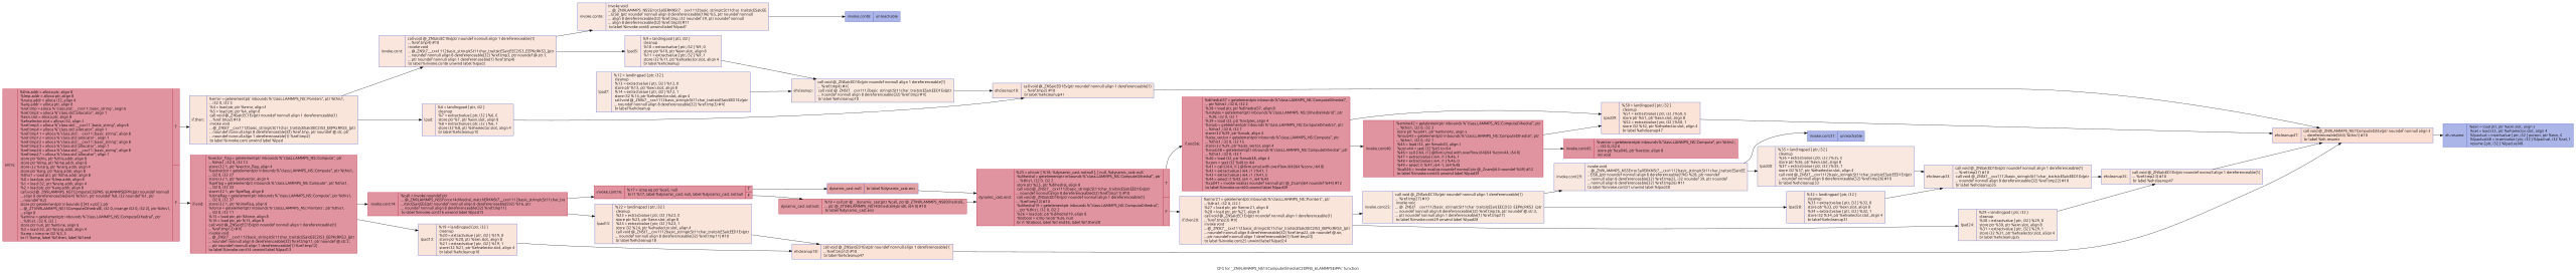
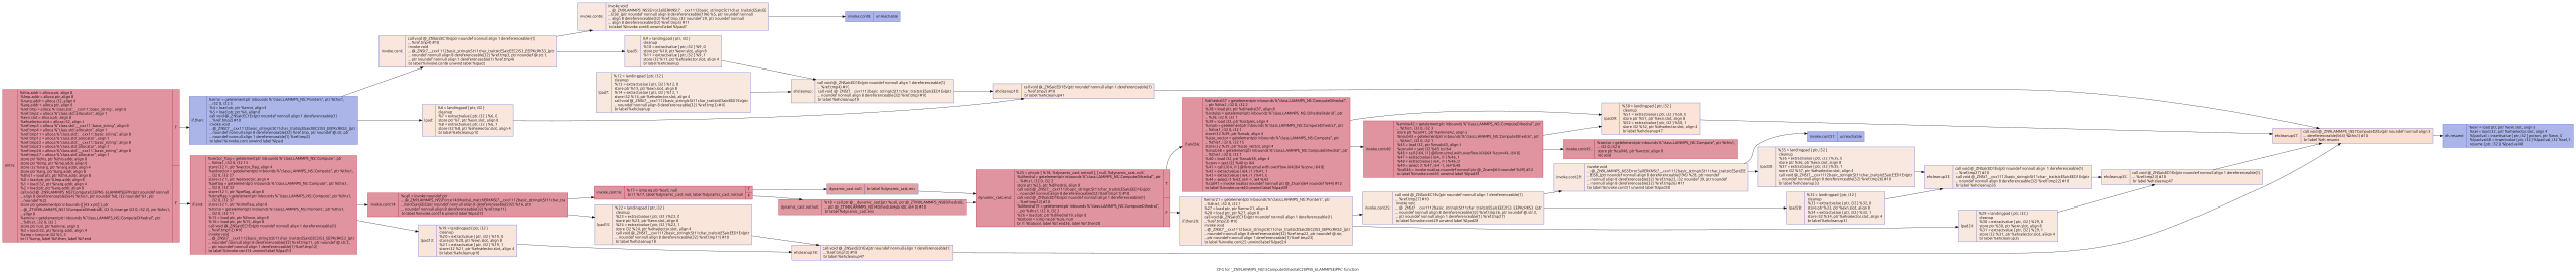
  digraph {
    fontname=Ubuntu
    label="CFG for '_ZN9LAMMPS_NS15ComputeDihedralC2EPNS_6LAMMPSEiPPc' function"
    rankdir=LR
    node [color="#3d50c3ff" fillcolor="#b70d2870" fontname=Ubuntu shape=record style=filled]
    edge [fontname=Ubuntu]
    n1 [color="#b70d28ff" label="{entry:\l|  %this.addr = alloca ptr, align 8\l  %lmp.addr = alloca ptr, align 8\l  %narg.addr = alloca i32, align 4\l  %arg.addr = alloca ptr, align 8\l  %ref.tmp = alloca %\"class.std::__cxx11::basic_string\", align 8\l  %ref.tmp2 = alloca %\"class.std::allocator\", align 1\l  %exn.slot = alloca ptr, align 8\l  %ehselector.slot = alloca i32, align 4\l  %ref.tmp3 = alloca %\"class.std::__cxx11::basic_string\", align 8\l  %ref.tmp4 = alloca %\"class.std::allocator\", align 1\l  %ref.tmp11 = alloca %\"class.std::__cxx11::basic_string\", align 8\l  %ref.tmp12 = alloca %\"class.std::allocator\", align 1\l  %ref.tmp22 = alloca %\"class.std::__cxx11::basic_string\", align 8\l  %ref.tmp23 = alloca %\"class.std::allocator\", align 1\l  %ref.tmp26 = alloca %\"class.std::__cxx11::basic_string\", align 8\l  %ref.tmp27 = alloca %\"class.std::allocator\", align 1\l  store ptr %this, ptr %this.addr, align 8\l  store ptr %lmp, ptr %lmp.addr, align 8\l  store i32 %narg, ptr %narg.addr, align 4\l  store ptr %arg, ptr %arg.addr, align 8\l  %this1 = load ptr, ptr %this.addr, align 8\l  %0 = load ptr, ptr %lmp.addr, align 8\l  %1 = load i32, ptr %narg.addr, align 4\l  %2 = load ptr, ptr %arg.addr, align 8\l  call void @_ZN9LAMMPS_NS7ComputeC2EPNS_6LAMMPSEiPPc(ptr noundef nonnull\l... align 8 dereferenceable(564) %this1, ptr noundef %0, i32 noundef %1, ptr\l... noundef %2)\l  store ptr getelementptr inbounds (\{ [43 x ptr] \}, ptr\l... @_ZTVN9LAMMPS_NS15ComputeDihedralE, i32 0, inrange i32 0, i32 2), ptr %this1,\l... align 8\l  %emine = getelementptr inbounds %\"class.LAMMPS_NS::ComputeDihedral\", ptr\l... %this1, i32 0, i32 3\l  store ptr null, ptr %emine, align 8\l  %3 = load i32, ptr %narg.addr, align 4\l  %cmp = icmp ne i32 %3, 3\l  br i1 %cmp, label %if.then, label %if.end\l|{<s0>T|<s1>F}}"]
-   n2 [fillcolor="#f4c5ad70" label="{if.then:\l|  %error = getelementptr inbounds %\"class.LAMMPS_NS::Pointers\", ptr %this1,\l... i32 0, i32 3\l  %4 = load ptr, ptr %error, align 8\l  %5 = load ptr, ptr %4, align 8\l  call void @_ZNSaIcEC1Ev(ptr noundef nonnull align 1 dereferenceable(1)\l... %ref.tmp2) #10\l  invoke void\l... @_ZNSt7__cxx1112basic_stringIcSt11char_traitsIcESaIcEEC2IS3_EEPKcRKS3_(ptr\l... noundef nonnull align 8 dereferenceable(32) %ref.tmp, ptr noundef @.str, ptr\l... noundef nonnull align 1 dereferenceable(1) %ref.tmp2)\l          to label %invoke.cont unwind label %lpad\l}"]
+   n2 [fillcolor="#4358cb70" label="{if.then:\l|  %error = getelementptr inbounds %\"class.LAMMPS_NS::Pointers\", ptr %this1,\l... i32 0, i32 3\l  %4 = load ptr, ptr %error, align 8\l  %5 = load ptr, ptr %4, align 8\l  call void @_ZNSaIcEC1Ev(ptr noundef nonnull align 1 dereferenceable(1)\l... %ref.tmp2) #10\l  invoke void\l... @_ZNSt7__cxx1112basic_stringIcSt11char_traitsIcESaIcEEC2IS3_EEPKcRKS3_(ptr\l... noundef nonnull align 8 dereferenceable(32) %ref.tmp, ptr noundef @.str, ptr\l... noundef nonnull align 1 dereferenceable(1) %ref.tmp2)\l          to label %invoke.cont unwind label %lpad\l}"]
    n3 [color="#b70d28ff" label="{if.end:\l|  %vector_flag = getelementptr inbounds %\"class.LAMMPS_NS::Compute\", ptr\l... %this1, i32 0, i32 13\l  store i32 1, ptr %vector_flag, align 4\l  %extvector = getelementptr inbounds %\"class.LAMMPS_NS::Compute\", ptr %this1,\l... i32 0, i32 27\l  store i32 1, ptr %extvector, align 4\l  %peflag = getelementptr inbounds %\"class.LAMMPS_NS::Compute\", ptr %this1,\l... i32 0, i32 33\l  store i32 1, ptr %peflag, align 8\l  %timeflag = getelementptr inbounds %\"class.LAMMPS_NS::Compute\", ptr %this1,\l... i32 0, i32 37\l  store i32 1, ptr %timeflag, align 8\l  %force = getelementptr inbounds %\"class.LAMMPS_NS::Pointers\", ptr %this1,\l... i32 0, i32 11\l  %15 = load ptr, ptr %force, align 8\l  %16 = load ptr, ptr %15, align 8\l  call void @_ZNSaIcEC1Ev(ptr noundef nonnull align 1 dereferenceable(1)\l... %ref.tmp12) #10\l  invoke void\l... @_ZNSt7__cxx1112basic_stringIcSt11char_traitsIcESaIcEEC2IS3_EEPKcRKS3_(ptr\l... noundef nonnull align 8 dereferenceable(32) %ref.tmp11, ptr noundef @.str.2,\l... ptr noundef nonnull align 1 dereferenceable(1) %ref.tmp12)\l          to label %invoke.cont14 unwind label %lpad13\l}"]
    n4 [fillcolor="#f3c7b170" label="{invoke.cont:\l|  call void @_ZNSaIcEC1Ev(ptr noundef nonnull align 1 dereferenceable(1)\l... %ref.tmp4) #10\l  invoke void\l... @_ZNSt7__cxx1112basic_stringIcSt11char_traitsIcESaIcEEC2IS3_EEPKcRKS3_(ptr\l... noundef nonnull align 8 dereferenceable(32) %ref.tmp3, ptr noundef @.str.1,\l... ptr noundef nonnull align 1 dereferenceable(1) %ref.tmp4)\l          to label %invoke.cont6 unwind label %lpad5\l}"]
    n5 [fillcolor="#f3c7b170" label="{lpad:\l|  %6 = landingpad \{ ptr, i32 \}\l          cleanup\l  %7 = extractvalue \{ ptr, i32 \} %6, 0\l  store ptr %7, ptr %exn.slot, align 8\l  %8 = extractvalue \{ ptr, i32 \} %6, 1\l  store i32 %8, ptr %ehselector.slot, align 4\l  br label %ehcleanup10\l}"]
    n6 [color="#b70d28ff" label="{invoke.cont14:\l|  %call = invoke noundef ptr\l... @_ZN9LAMMPS_NS5Force14dihedral_matchERKNSt7__cxx1112basic_stringIcSt11char_tra\l...itsIcESaIcEEE(ptr noundef nonnull align 8 dereferenceable(592) %16, ptr\l... noundef nonnull align 8 dereferenceable(32) %ref.tmp11)\l          to label %invoke.cont16 unwind label %lpad15\l}"]
    n7 [fillcolor="#f4c5ad70" label="{lpad13:\l|  %19 = landingpad \{ ptr, i32 \}\l          cleanup\l  %20 = extractvalue \{ ptr, i32 \} %19, 0\l  store ptr %20, ptr %exn.slot, align 8\l  %21 = extractvalue \{ ptr, i32 \} %19, 1\l  store i32 %21, ptr %ehselector.slot, align 4\l  br label %ehcleanup18\l}"]
    n8 [fillcolor="#f1ccb870" label="{invoke.cont6:\l|  invoke void\l... @_ZN9LAMMPS_NS5Error3allERKNSt7__cxx1112basic_stringIcSt11char_traitsIcESaIcEE\l...EiS8_(ptr noundef nonnull align 8 dereferenceable(196) %5, ptr noundef nonnull\l... align 8 dereferenceable(32) %ref.tmp, i32 noundef 29, ptr noundef nonnull\l... align 8 dereferenceable(32) %ref.tmp3) #11\l          to label %invoke.cont8 unwind label %lpad7\l}"]
    n9 [fillcolor="#f1ccb870" label="{lpad5:\l|  %9 = landingpad \{ ptr, i32 \}\l          cleanup\l  %10 = extractvalue \{ ptr, i32 \} %9, 0\l  store ptr %10, ptr %exn.slot, align 8\l  %11 = extractvalue \{ ptr, i32 \} %9, 1\l  store i32 %11, ptr %ehselector.slot, align 4\l  br label %ehcleanup\l}"]
    n10 [fillcolor="#f4c5ad70" label="{ehcleanup10:\l|  call void @_ZNSaIcED1Ev(ptr noundef nonnull align 1 dereferenceable(1)\l... %ref.tmp2) #10\l  br label %ehcleanup47\l}"]
    n11 [color="#b70d28ff" label="{invoke.cont16:\l|  %17 = icmp eq ptr %call, null\l  br i1 %17, label %dynamic_cast.null, label %dynamic_cast.notnull\l|{<s0>T|<s1>F}}"]
    n12 [fillcolor="#f4c5ad70" label="{lpad15:\l|  %22 = landingpad \{ ptr, i32 \}\l          cleanup\l  %23 = extractvalue \{ ptr, i32 \} %22, 0\l  store ptr %23, ptr %exn.slot, align 8\l  %24 = extractvalue \{ ptr, i32 \} %22, 1\l  store i32 %24, ptr %ehselector.slot, align 4\l  call void @_ZNSt7__cxx1112basic_stringIcSt11char_traitsIcESaIcEED1Ev(ptr\l... noundef nonnull align 8 dereferenceable(32) %ref.tmp11) #10\l  br label %ehcleanup18\l}"]
    n13 [fillcolor="#f6bfa670" label="{ehcleanup18:\l|  call void @_ZNSaIcED1Ev(ptr noundef nonnull align 1 dereferenceable(1)\l... %ref.tmp12) #10\l  br label %ehcleanup47\l}"]
    n14 [fillcolor="#4358cb70" label="{invoke.cont8:\l|  unreachable\l}"]
    n15 [fillcolor="#f2cab570" label="{ehcleanup:\l|  call void @_ZNSaIcED1Ev(ptr noundef nonnull align 1 dereferenceable(1)\l... %ref.tmp4) #10\l  call void @_ZNSt7__cxx1112basic_stringIcSt11char_traitsIcESaIcEED1Ev(ptr\l... noundef nonnull align 8 dereferenceable(32) %ref.tmp) #10\l  br label %ehcleanup10\l}"]
    n16 [fillcolor="#f7b59970" label="{ehcleanup47:\l|  call void @_ZN9LAMMPS_NS7ComputeD2Ev(ptr noundef nonnull align 8\l... dereferenceable(564) %this1) #10\l  br label %eh.resume\l}"]
    n17 [fillcolor="#f1ccb870" label="{lpad7:\l|  %12 = landingpad \{ ptr, i32 \}\l          cleanup\l  %13 = extractvalue \{ ptr, i32 \} %12, 0\l  store ptr %13, ptr %exn.slot, align 8\l  %14 = extractvalue \{ ptr, i32 \} %12, 1\l  store i32 %14, ptr %ehselector.slot, align 4\l  call void @_ZNSt7__cxx1112basic_stringIcSt11char_traitsIcESaIcEED1Ev(ptr\l... noundef nonnull align 8 dereferenceable(32) %ref.tmp3) #10\l  br label %ehcleanup\l}"]
    n18 [fillcolor="#4358cb70" label="{eh.resume:\l|  %exn = load ptr, ptr %exn.slot, align 8\l  %sel = load i32, ptr %ehselector.slot, align 4\l  %lpad.val = insertvalue \{ ptr, i32 \} poison, ptr %exn, 0\l  %lpad.val48 = insertvalue \{ ptr, i32 \} %lpad.val, i32 %sel, 1\l  resume \{ ptr, i32 \} %lpad.val48\l}"]
    n19 [fillcolor="#c32e3170" label="{dynamic_cast.null:\l|  br label %dynamic_cast.end\l}"]
    n20 [color="#b70d28ff" fillcolor="#bb1b2c70" label="{dynamic_cast.notnull:\l|  %18 = call ptr @__dynamic_cast(ptr %call, ptr @_ZTIN9LAMMPS_NS8DihedralE,\l... ptr @_ZTIN9LAMMPS_NS14DihedralHybridE, i64 0) #10\l  br label %dynamic_cast.end\l}"]
    n21 [color="#b70d28ff" label="{dynamic_cast.end:\l|  %25 = phi ptr [ %18, %dynamic_cast.notnull ], [ null, %dynamic_cast.null ]\l  %dihedral = getelementptr inbounds %\"class.LAMMPS_NS::ComputeDihedral\", ptr\l... %this1, i32 0, i32 2\l  store ptr %25, ptr %dihedral, align 8\l  call void @_ZNSt7__cxx1112basic_stringIcSt11char_traitsIcESaIcEED1Ev(ptr\l... noundef nonnull align 8 dereferenceable(32) %ref.tmp11) #10\l  call void @_ZNSaIcED1Ev(ptr noundef nonnull align 1 dereferenceable(1)\l... %ref.tmp12) #10\l  %dihedral19 = getelementptr inbounds %\"class.LAMMPS_NS::ComputeDihedral\",\l... ptr %this1, i32 0, i32 2\l  %26 = load ptr, ptr %dihedral19, align 8\l  %tobool = icmp ne ptr %26, null\l  br i1 %tobool, label %if.end36, label %if.then20\l|{<s0>T|<s1>F}}"]
    n22 [color="#b70d28ff" label="{if.end36:\l|  %dihedral37 = getelementptr inbounds %\"class.LAMMPS_NS::ComputeDihedral\",\l... ptr %this1, i32 0, i32 2\l  %38 = load ptr, ptr %dihedral37, align 8\l  %nstyles = getelementptr inbounds %\"class.LAMMPS_NS::DihedralHybrid\", ptr\l... %38, i32 0, i32 1\l  %39 = load i32, ptr %nstyles, align 4\l  %nsub = getelementptr inbounds %\"class.LAMMPS_NS::ComputeDihedral\", ptr\l... %this1, i32 0, i32 1\l  store i32 %39, ptr %nsub, align 4\l  %size_vector = getelementptr inbounds %\"class.LAMMPS_NS::Compute\", ptr\l... %this1, i32 0, i32 15\l  store i32 %39, ptr %size_vector, align 4\l  %nsub38 = getelementptr inbounds %\"class.LAMMPS_NS::ComputeDihedral\", ptr\l... %this1, i32 0, i32 1\l  %40 = load i32, ptr %nsub38, align 4\l  %conv = sext i32 %40 to i64\l  %41 = call \{ i64, i1 \} @llvm.umul.with.overflow.i64(i64 %conv, i64 8)\l  %42 = extractvalue \{ i64, i1 \} %41, 1\l  %43 = extractvalue \{ i64, i1 \} %41, 0\l  %44 = select i1 %42, i64 -1, i64 %43\l  %call41 = invoke noalias noundef nonnull ptr @_Znam(i64 noundef %44) #12\l          to label %invoke.cont40 unwind label %lpad39\l}"]
    n23 [fillcolor="#f4c5ad70" label="{if.then20:\l|  %error21 = getelementptr inbounds %\"class.LAMMPS_NS::Pointers\", ptr\l... %this1, i32 0, i32 3\l  %27 = load ptr, ptr %error21, align 8\l  %28 = load ptr, ptr %27, align 8\l  call void @_ZNSaIcEC1Ev(ptr noundef nonnull align 1 dereferenceable(1)\l... %ref.tmp23) #10\l  invoke void\l... @_ZNSt7__cxx1112basic_stringIcSt11char_traitsIcESaIcEEC2IS3_EEPKcRKS3_(ptr\l... noundef nonnull align 8 dereferenceable(32) %ref.tmp22, ptr noundef @.str,\l... ptr noundef nonnull align 1 dereferenceable(1) %ref.tmp23)\l          to label %invoke.cont25 unwind label %lpad24\l}"]
    n24 [color="#b70d28ff" label="{invoke.cont40:\l|  %emine42 = getelementptr inbounds %\"class.LAMMPS_NS::ComputeDihedral\", ptr\l... %this1, i32 0, i32 3\l  store ptr %call41, ptr %emine42, align 8\l  %nsub43 = getelementptr inbounds %\"class.LAMMPS_NS::ComputeDihedral\", ptr\l... %this1, i32 0, i32 1\l  %45 = load i32, ptr %nsub43, align 4\l  %conv44 = sext i32 %45 to i64\l  %46 = call \{ i64, i1 \} @llvm.umul.with.overflow.i64(i64 %conv44, i64 8)\l  %47 = extractvalue \{ i64, i1 \} %46, 1\l  %48 = extractvalue \{ i64, i1 \} %46, 0\l  %49 = select i1 %47, i64 -1, i64 %48\l  %call46 = invoke noalias noundef nonnull ptr @_Znam(i64 noundef %49) #12\l          to label %invoke.cont45 unwind label %lpad39\l}"]
    n25 [fillcolor="#f6bfa670" label="{lpad39:\l|  %50 = landingpad \{ ptr, i32 \}\l          cleanup\l  %51 = extractvalue \{ ptr, i32 \} %50, 0\l  store ptr %51, ptr %exn.slot, align 8\l  %52 = extractvalue \{ ptr, i32 \} %50, 1\l  store i32 %52, ptr %ehselector.slot, align 4\l  br label %ehcleanup47\l}"]
    n26 [fillcolor="#f2cab570" label="{invoke.cont25:\l|  call void @_ZNSaIcEC1Ev(ptr noundef nonnull align 1 dereferenceable(1)\l... %ref.tmp27) #10\l  invoke void\l... @_ZNSt7__cxx1112basic_stringIcSt11char_traitsIcESaIcEEC2IS3_EEPKcRKS3_(ptr\l... noundef nonnull align 8 dereferenceable(32) %ref.tmp26, ptr noundef @.str.3,\l... ptr noundef nonnull align 1 dereferenceable(1) %ref.tmp27)\l          to label %invoke.cont29 unwind label %lpad28\l}"]
    n27 [fillcolor="#f2cab570" label="{lpad24:\l|  %29 = landingpad \{ ptr, i32 \}\l          cleanup\l  %30 = extractvalue \{ ptr, i32 \} %29, 0\l  store ptr %30, ptr %exn.slot, align 8\l  %31 = extractvalue \{ ptr, i32 \} %29, 1\l  store i32 %31, ptr %ehselector.slot, align 4\l  br label %ehcleanup35\l}"]
    n28 [color="#b70d28ff" label="{invoke.cont45:\l|  %vector = getelementptr inbounds %\"class.LAMMPS_NS::Compute\", ptr %this1,\l... i32 0, i32 6\l  store ptr %call46, ptr %vector, align 8\l  ret void\l}"]
    n29 [fillcolor="#f1ccb870" label="{invoke.cont29:\l|  invoke void\l... @_ZN9LAMMPS_NS5Error3allERKNSt7__cxx1112basic_stringIcSt11char_traitsIcESaIcEE\l...EiS8_(ptr noundef nonnull align 8 dereferenceable(196) %28, ptr noundef\l... nonnull align 8 dereferenceable(32) %ref.tmp22, i32 noundef 39, ptr noundef\l... nonnull align 8 dereferenceable(32) %ref.tmp26) #11\l          to label %invoke.cont31 unwind label %lpad30\l}"]
    n30 [fillcolor="#f1ccb870" label="{lpad28:\l|  %32 = landingpad \{ ptr, i32 \}\l          cleanup\l  %33 = extractvalue \{ ptr, i32 \} %32, 0\l  store ptr %33, ptr %exn.slot, align 8\l  %34 = extractvalue \{ ptr, i32 \} %32, 1\l  store i32 %34, ptr %ehselector.slot, align 4\l  br label %ehcleanup33\l}"]
    n31 [fillcolor="#f4c5ad70" label="{ehcleanup35:\l|  call void @_ZNSaIcED1Ev(ptr noundef nonnull align 1 dereferenceable(1)\l... %ref.tmp23) #10\l  br label %ehcleanup47\l}"]
    n32 [fillcolor="#4358cb70" label="{invoke.cont31:\l|  unreachable\l}"]
    n33 [fillcolor="#f1ccb870" label="{lpad30:\l|  %35 = landingpad \{ ptr, i32 \}\l          cleanup\l  %36 = extractvalue \{ ptr, i32 \} %35, 0\l  store ptr %36, ptr %exn.slot, align 8\l  %37 = extractvalue \{ ptr, i32 \} %35, 1\l  store i32 %37, ptr %ehselector.slot, align 4\l  call void @_ZNSt7__cxx1112basic_stringIcSt11char_traitsIcESaIcEED1Ev(ptr\l... noundef nonnull align 8 dereferenceable(32) %ref.tmp26) #10\l  br label %ehcleanup33\l}"]
    n34 [fillcolor="#f2cab570" label="{ehcleanup33:\l|  call void @_ZNSaIcED1Ev(ptr noundef nonnull align 1 dereferenceable(1)\l... %ref.tmp27) #10\l  call void @_ZNSt7__cxx1112basic_stringIcSt11char_traitsIcESaIcEED1Ev(ptr\l... noundef nonnull align 8 dereferenceable(32) %ref.tmp22) #10\l  br label %ehcleanup35\l}"]
    n1 -> n2 [tailport=s0]
    n1 -> n3 [tailport=s1]
    n2 -> n4
    n2 -> n5
    n3 -> n6
    n3 -> n7
    n4 -> n8
    n4 -> n9
    n5 -> n10
    n6 -> n11
    n6 -> n12
    n7 -> n13
    n8 -> n14
    n9 -> n15
    n10 -> n16
    n11 -> n19 [tailport=s0]
    n11 -> n20 [tailport=s1]
    n12 -> n13
    n13 -> n16
    n15 -> n10
    n16 -> n18
    n17 -> n15
    n19 -> n21
    n20 -> n21
    n21 -> n22 [tailport=s0]
    n21 -> n23 [tailport=s1]
    n22 -> n24
    n22 -> n25
    n23 -> n26
    n23 -> n27
    n24 -> n25
    n24 -> n28
    n25 -> n16
    n26 -> n29
    n26 -> n30
    n27 -> n31
    n29 -> n32
    n29 -> n33
    n30 -> n34
    n31 -> n16
    n33 -> n34
    n34 -> n31
  }
